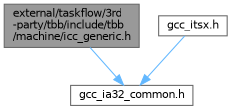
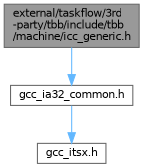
  digraph {
    node [color=grey40 fillcolor=white fontname=Helvetica fontsize=10 shape=box style=filled]
    edge [color=steelblue1 fontname=Helvetica fontsize=10 labelfontname=Helvetica labelfontsize=10 style=solid]
    n1 [color=gray40 fillcolor=grey60 fontcolor=black height=0.2 label="external/taskflow/3rd\l-party/tbb/include/tbb\l/machine/icc_generic.h" width=0.4]
    n2 [height=0.2 label="gcc_ia32_common.h" width=0.4]
    n3 [height=0.2 label="gcc_itsx.h" width=0.4]
    n1 -> n2
-   n3 -> n2
+   n2 -> n3
  }
